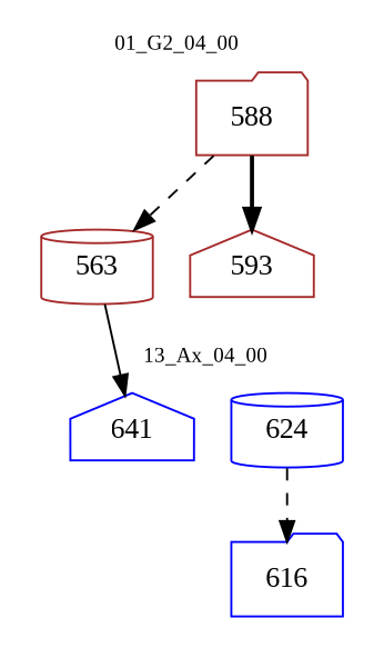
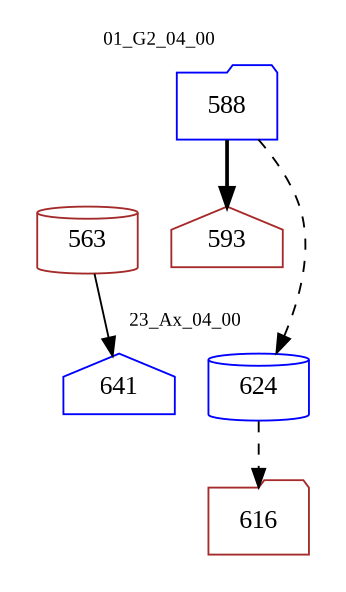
  digraph {
    fontname="Liberation Serif"
    node [color=blue fontname="Liberation Serif" shape=cylinder]
    edge [color=black fontname="Liberation Serif" style=dashed]
    n1 [label=624]
-   n2 [label=616 shape=folder]
+   n2 [color=brown label=616 shape=folder]
    n3 [label=641 shape=house]
-   n4 [color=brown label=588 shape=folder]
+   n4 [label=588 shape=folder]
    n5 [color=brown label=563]
    n6 [color=brown label=593 shape=house]
    subgraph cluster_1 {
      color=white
      fontsize=10
-     label="13_Ax_04_00"
+     label="23_Ax_04_00"
      n1
      n2
      n3
    }
    subgraph cluster_2 {
      color=white
      fontsize=10
      label="01_G2_04_00"
      n4
      n5
      n6
    }
    n1 -> n2
-   n4 -> n5
+   n4 -> n1
    n4 -> n6 [style=bold]
    n5 -> n3 [style=solid]
  }
